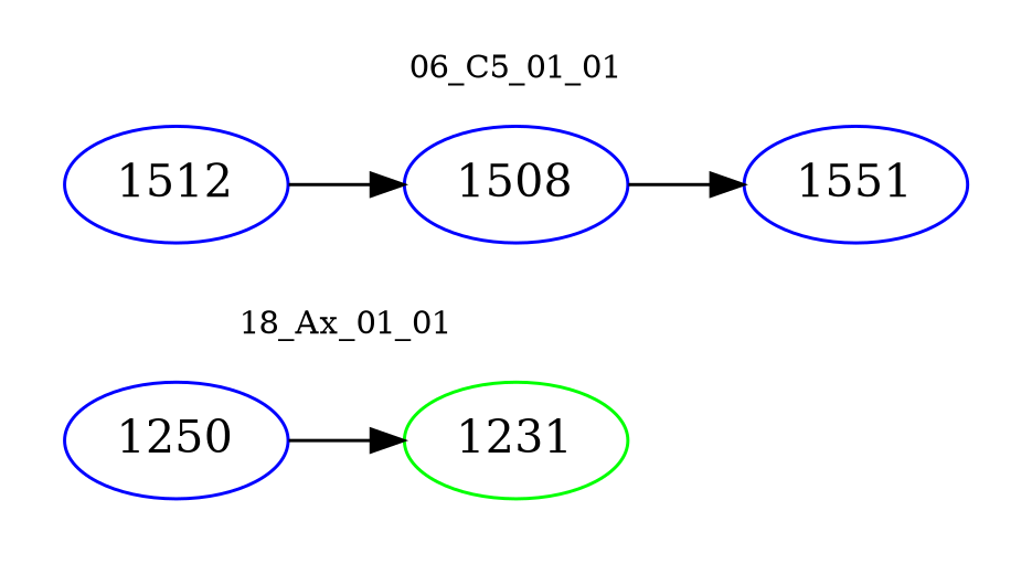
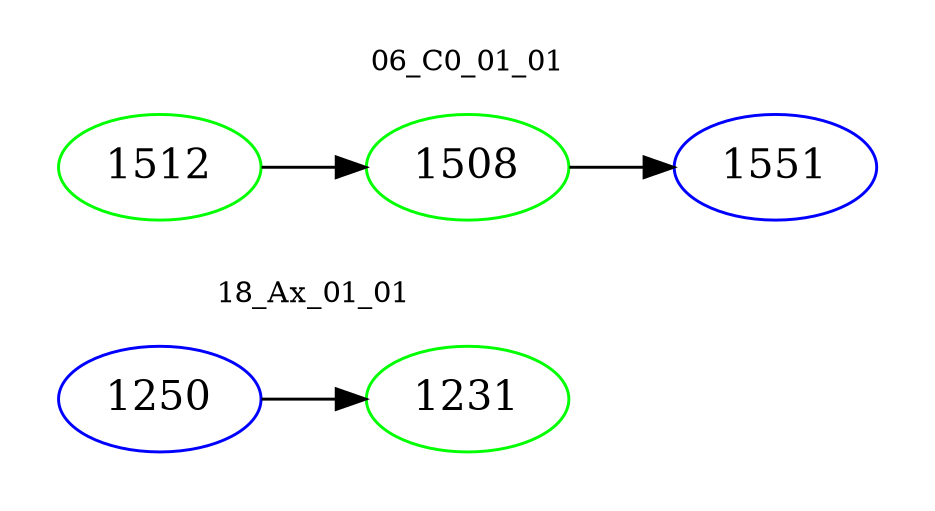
  digraph {
    rankdir=LR
    node [color=blue]
    edge [color=black]
    n1 [label=1250]
    n2 [color=green label=1231]
-   n3 [label=1512]
-   n4 [label=1508]
+   n3 [color=green label=1512]
+   n4 [color=green label=1508]
    n5 [label=1551]
    subgraph cluster_1 {
      color=white
      fontsize=10
      label="18_Ax_01_01"
      n1
      n2
    }
    subgraph cluster_2 {
      color=white
      fontsize=10
-     label="06_C5_01_01"
+     label="06_C0_01_01"
      n3
      n4
      n5
    }
    n1 -> n2
    n3 -> n4
    n4 -> n5
  }
